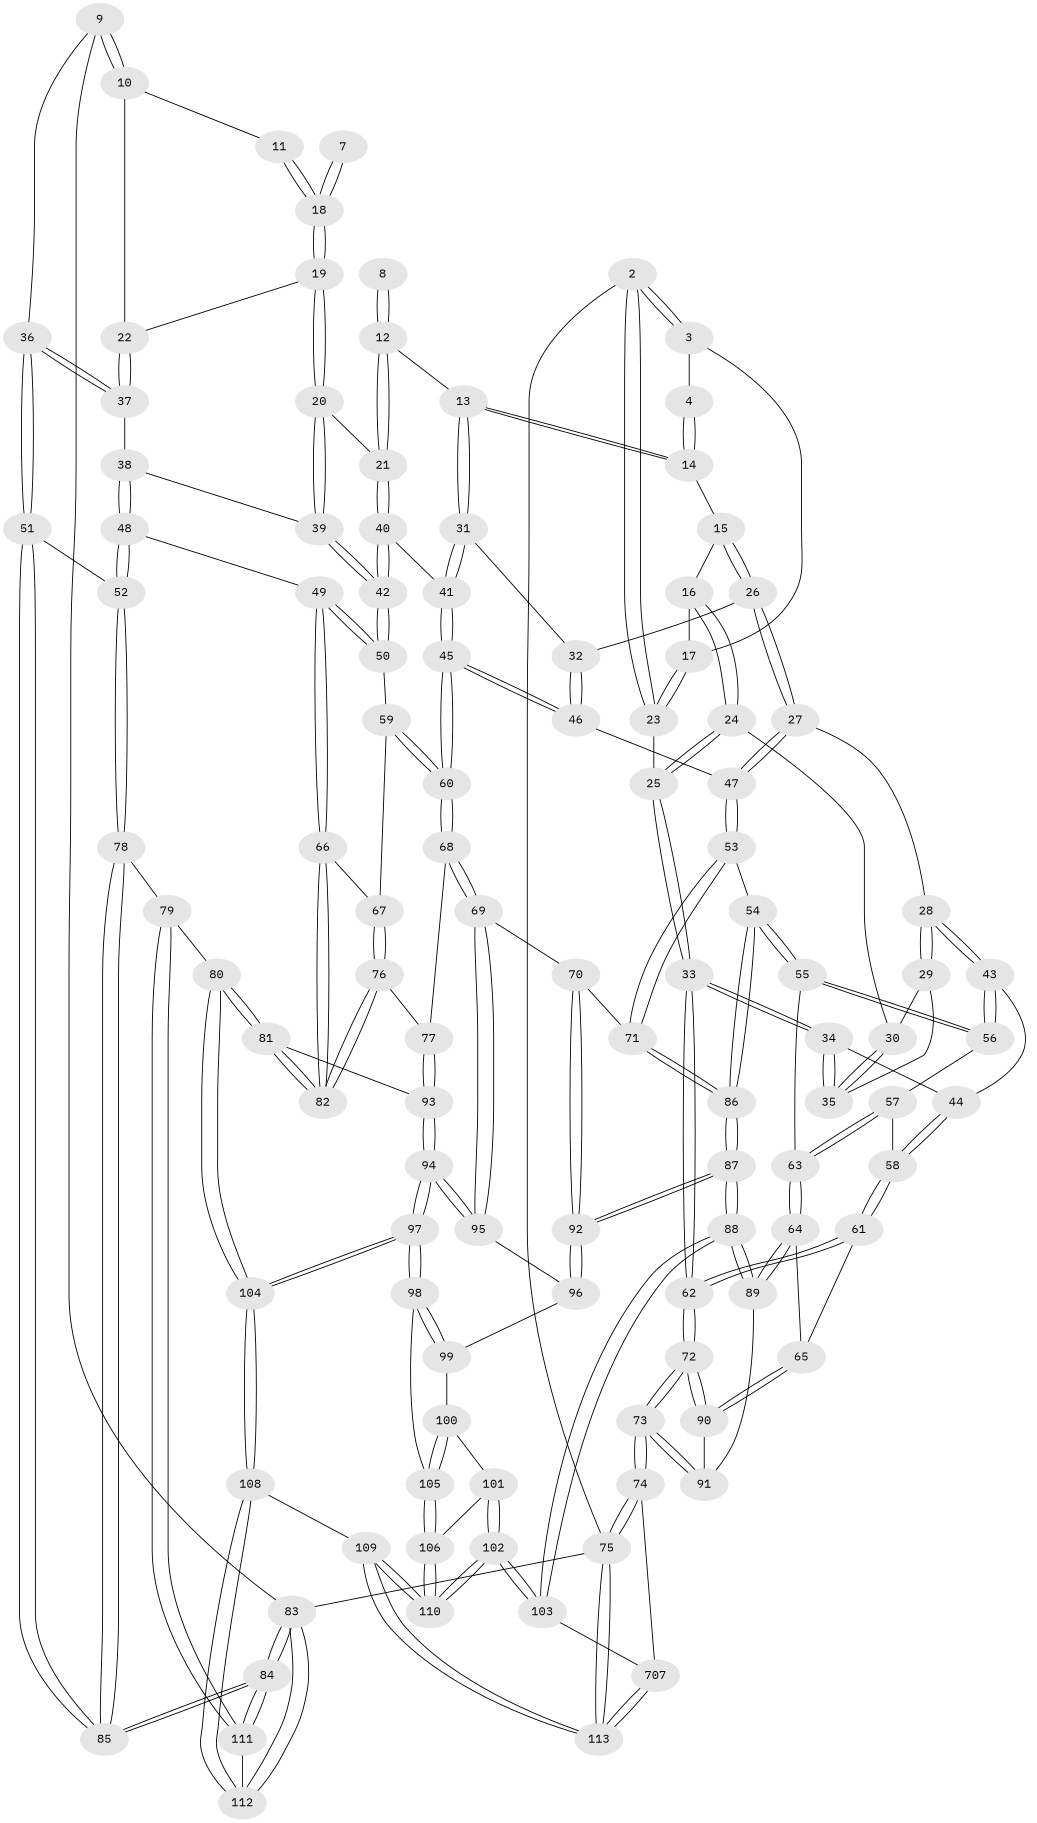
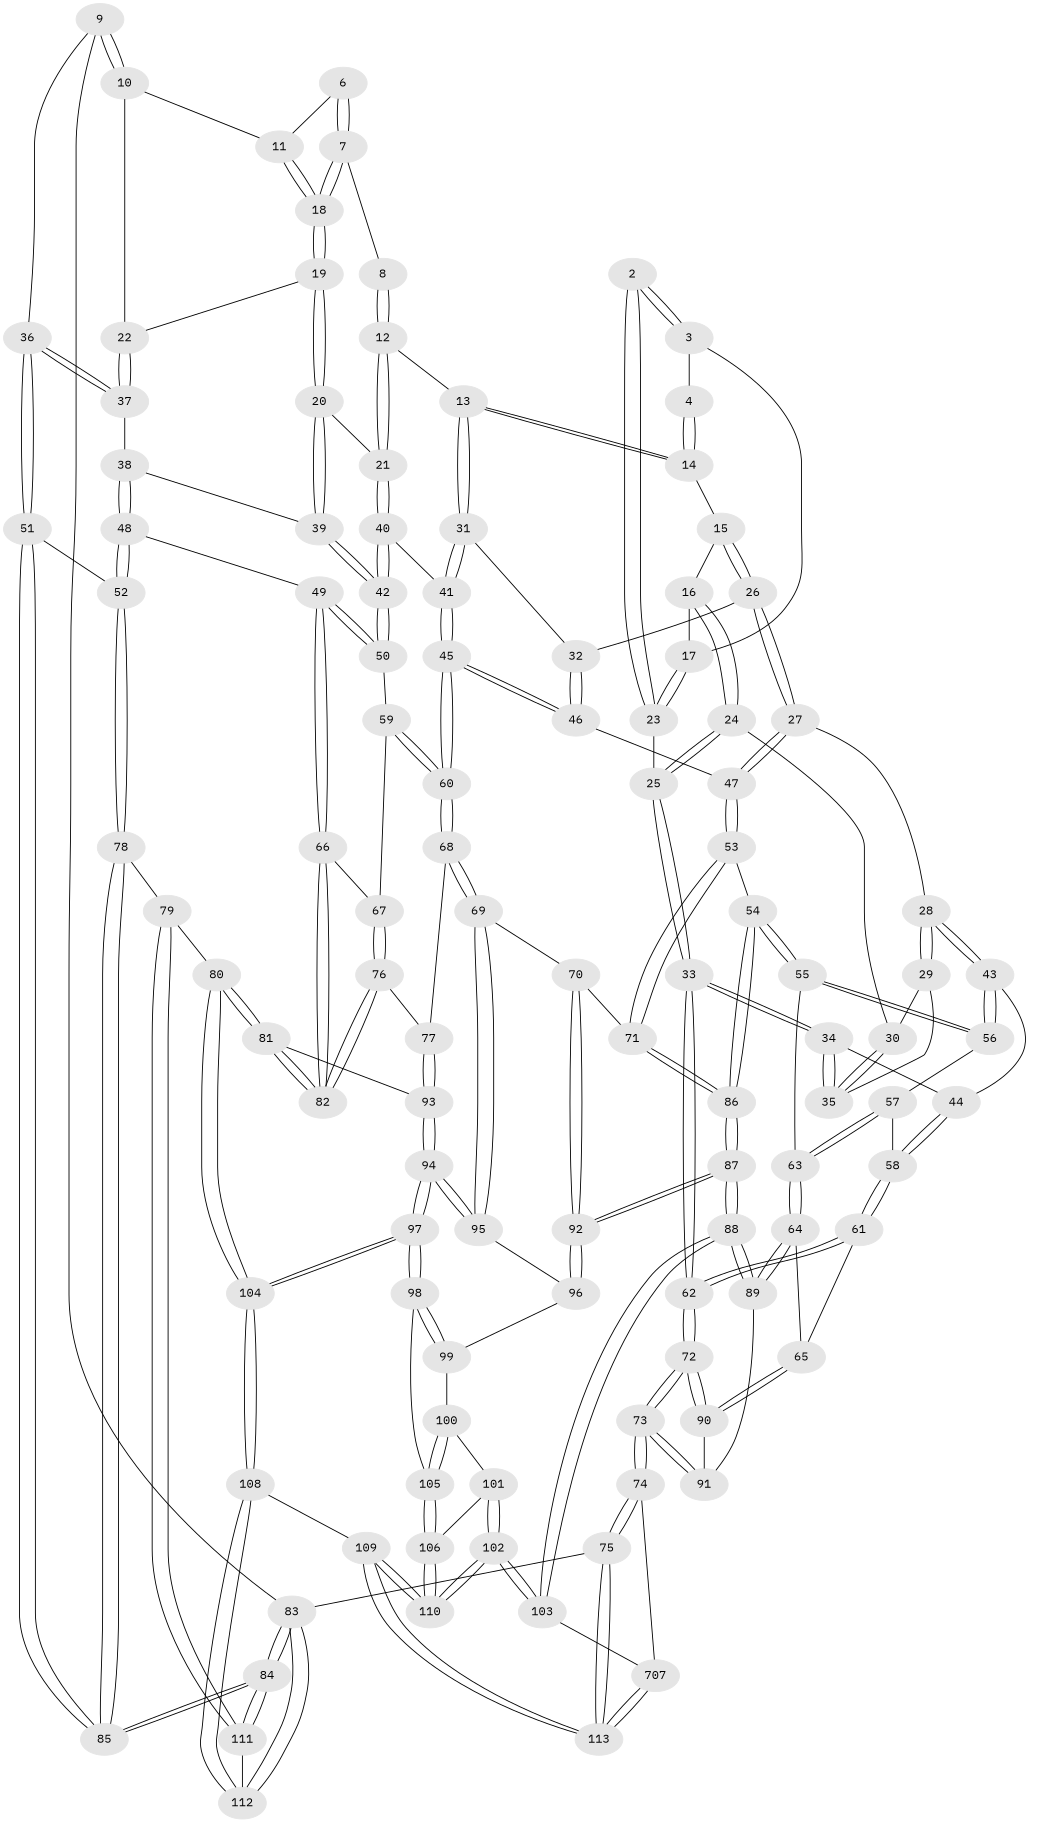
  graph {
    fontname="IBM Plex Mono"
    node [color=gray90 fontname="IBM Plex Mono" style=filled]
    edge [fontname="IBM Plex Mono"]
    2
    3
    23
    75
+   6
    7
    11
    9
    10
    36
    83
    4
    17
    25
    113
    14
    15
    8
    12
    18
    19
    13
    21
    22
    37
    51
    84
    112
    31
    40
    32
    41
    16
    26
    24
    27
    30
    20
    39
    42
    38
    33
    35
    34
    62
    28
    47
    46
    29
    43
    53
    44
    56
    45
    72
    58
    52
    85
    48
    49
    50
    60
    59
    57
    61
    68
    54
    71
    66
    78
    67
    82
    79
    55
    86
    63
    87
    64
    65
    76
    69
    77
    90
    73
    89
    91
    70
    95
    93
    92
    96
    74
    n93 [label=707]
    94
    80
    111
    81
    104
    108
    88
    103
    99
    97
    98
    100
    105
    106
    101
    102
    110
    109
    2 -- 3
    2 -- 3
    2 -- 23
    2 -- 23
-   2 -- 75
    3 -- 4
    3 -- 17
    23 -- 25
    75 -- 83
    75 -- 113
    75 -- 113
+   6 -- 7
+   6 -- 7
+   6 -- 11
+   7 -- 8
    7 -- 18
    7 -- 18
    11 -- 18
    11 -- 18
    9 -- 10
    9 -- 10
    9 -- 36
    9 -- 83
    10 -- 11
    10 -- 22
    36 -- 37
    36 -- 37
    36 -- 51
    36 -- 51
    83 -- 84
    83 -- 84
    83 -- 112
    83 -- 112
    4 -- 14
    4 -- 14
    17 -- 23
    17 -- 23
    25 -- 33
    25 -- 33
    14 -- 15
    15 -- 16
    15 -- 26
    15 -- 26
    8 -- 12
    8 -- 12
    12 -- 13
    12 -- 21
    12 -- 21
    18 -- 19
    18 -- 19
    19 -- 22
    19 -- 20
    19 -- 20
    13 -- 14
    13 -- 14
    13 -- 31
    13 -- 31
    21 -- 40
    21 -- 40
    22 -- 37
    22 -- 37
    37 -- 38
    51 -- 52
    51 -- 85
    51 -- 85
    84 -- 85
    84 -- 85
    84 -- 111
    84 -- 111
    31 -- 32
    31 -- 41
    31 -- 41
    40 -- 41
    40 -- 42
    40 -- 42
    32 -- 46
    32 -- 46
    41 -- 45
    41 -- 45
    16 -- 17
    16 -- 24
    16 -- 24
    26 -- 32
    26 -- 27
    26 -- 27
    24 -- 25
    24 -- 25
    24 -- 30
    27 -- 28
    27 -- 47
    27 -- 47
    30 -- 35
    30 -- 35
    20 -- 21
    20 -- 39
    20 -- 39
    39 -- 42
    39 -- 42
    42 -- 50
    42 -- 50
    38 -- 39
    38 -- 48
    38 -- 48
    33 -- 34
    33 -- 34
    33 -- 62
    33 -- 62
    34 -- 35
    34 -- 35
    34 -- 44
    62 -- 72
    62 -- 72
    28 -- 29
    28 -- 29
    28 -- 43
    28 -- 43
    47 -- 53
    47 -- 53
    46 -- 47
    29 -- 30
    29 -- 35
    43 -- 44
    43 -- 56
    43 -- 56
    53 -- 54
    53 -- 71
    53 -- 71
    44 -- 58
    44 -- 58
    56 -- 57
    45 -- 46
    45 -- 46
    45 -- 60
    45 -- 60
    72 -- 90
    72 -- 90
    72 -- 73
    72 -- 73
    58 -- 61
    58 -- 61
    52 -- 78
    52 -- 78
    48 -- 52
    48 -- 52
    48 -- 49
    49 -- 50
    49 -- 50
    49 -- 66
    49 -- 66
    50 -- 59
    60 -- 68
    60 -- 68
    59 -- 60
    59 -- 60
    59 -- 67
    57 -- 58
    57 -- 63
    57 -- 63
    61 -- 62
    61 -- 62
    61 -- 65
    68 -- 69
    68 -- 69
    68 -- 77
    54 -- 55
    54 -- 55
    54 -- 86
    54 -- 86
    71 -- 86
    71 -- 86
    66 -- 67
    66 -- 82
    66 -- 82
    78 -- 85
    78 -- 85
    78 -- 79
    67 -- 76
    67 -- 76
    79 -- 80
    79 -- 111
    79 -- 111
    55 -- 56
    55 -- 56
    55 -- 63
    86 -- 87
    86 -- 87
    63 -- 64
    63 -- 64
    87 -- 92
    87 -- 92
    87 -- 88
    87 -- 88
    64 -- 65
    64 -- 89
    64 -- 89
    65 -- 90
    65 -- 90
    76 -- 82
    76 -- 82
    76 -- 77
    69 -- 70
    69 -- 95
    69 -- 95
    77 -- 93
    77 -- 93
    90 -- 91
    73 -- 91
    73 -- 91
    73 -- 74
    73 -- 74
    89 -- 91
    70 -- 71
    70 -- 92
    70 -- 92
    95 -- 96
    93 -- 94
    93 -- 94
    92 -- 96
    92 -- 96
    96 -- 99
    74 -- 75
    74 -- 75
    74 -- n93
    n93 -- 113
    n93 -- 113
    94 -- 95
    94 -- 95
    94 -- 97
    94 -- 97
    80 -- 81
    80 -- 81
    80 -- 104
    80 -- 104
    111 -- 112
    81 -- 82
    81 -- 82
    81 -- 93
    104 -- 108
    104 -- 108
    108 -- 112
    108 -- 112
    108 -- 109
    88 -- 89
    88 -- 89
    88 -- 103
    88 -- 103
    103 -- n93
    99 -- 100
    97 -- 104
    97 -- 104
    97 -- 98
    97 -- 98
    98 -- 99
    98 -- 99
    98 -- 105
    100 -- 105
    100 -- 105
    100 -- 101
    105 -- 106
    105 -- 106
    106 -- 110
    106 -- 110
    101 -- 106
    101 -- 102
    101 -- 102
    102 -- 103
    102 -- 103
    102 -- 110
    102 -- 110
    109 -- 113
    109 -- 113
    109 -- 110
    109 -- 110
  }
